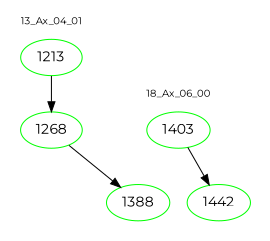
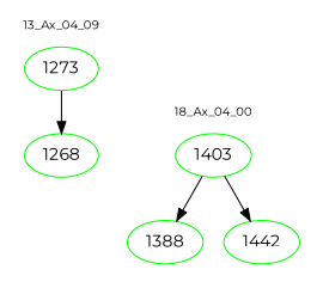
  digraph {
    fontname=Montserrat
    node [color=green fontname=Montserrat]
    edge [color=black fontname=Montserrat]
-   n1 [label=1213]
+   n1 [label=1273]
    n2 [label=1268]
    n3 [label=1403]
    n4 [label=1388]
    n5 [label=1442]
    subgraph cluster_1 {
      color=white
      fontsize=10
-     label="13_Ax_04_01"
+     label="13_Ax_04_09"
      n1
      n2
    }
    subgraph cluster_2 {
      color=white
      fontsize=10
-     label="18_Ax_06_00"
+     label="18_Ax_04_00"
      n3
      n4
      n5
    }
    n1 -> n2
-   n2 -> n4
+   n3 -> n4
    n3 -> n5
  }
